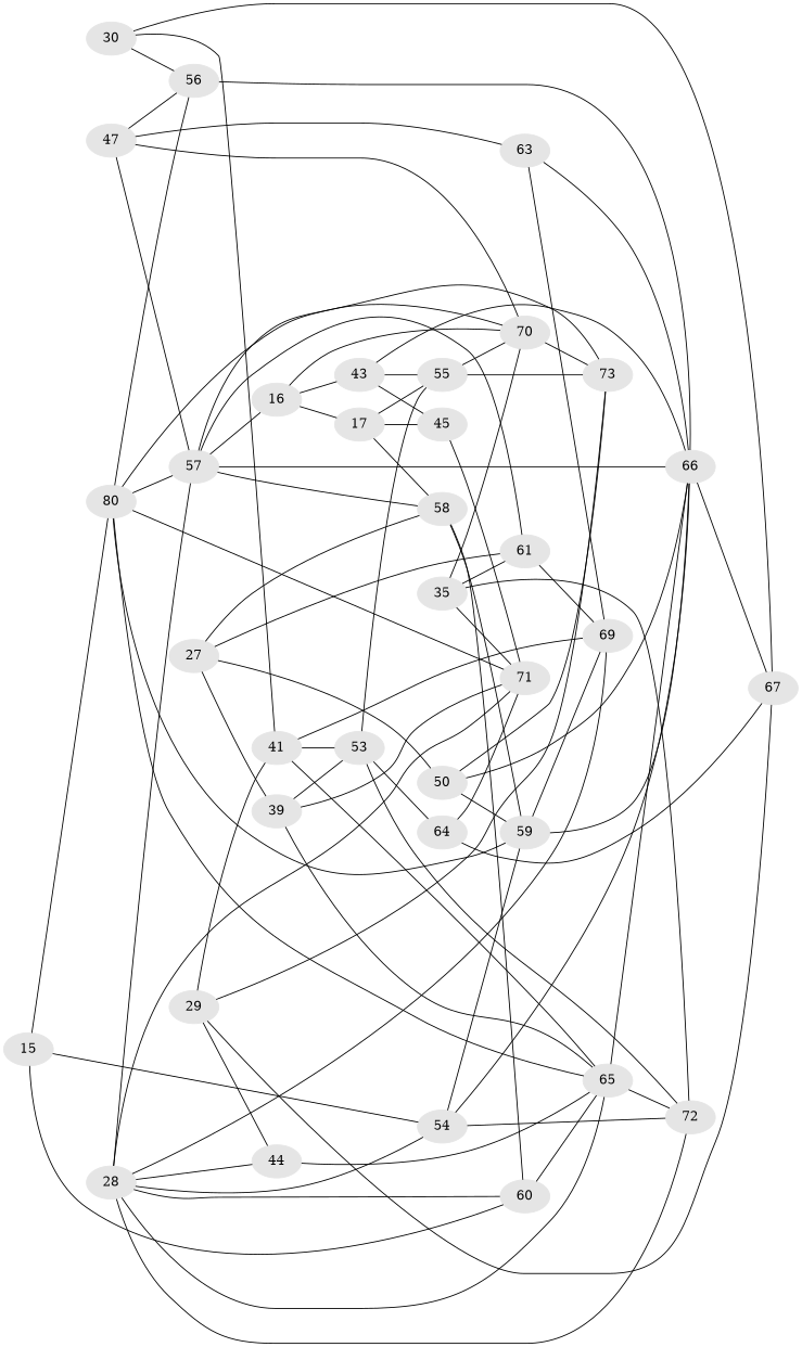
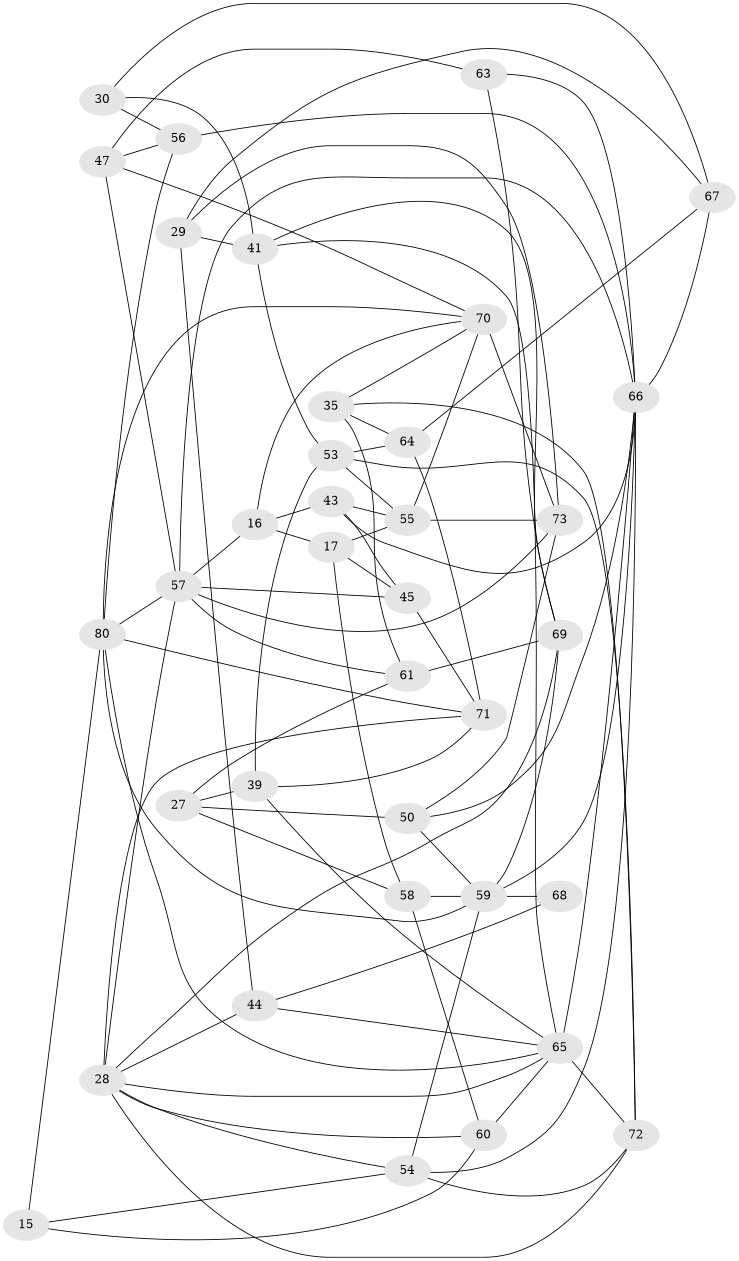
  graph {
    rankdir=LR
    node [color=gray90 style=filled]
    n1 [label=80 super="+7+38"]
    15
    54 [super="+36"]
    60
    17 [super="+2"]
    16
    43
    70 [super="+32"]
    57 [super="+3+42+34+23"]
    65 [super="+5+13"]
    71
    56 [super="+6"]
    59 [super="+46+48"]
    72 [super="+31"]
    66 [super="+8+26"]
    45
    55 [super="+24+33"]
    58 [super="+12+52"]
    73 [super="+51+49"]
    27
    39
    50 [super="+14"]
    61
    53 [super="+25"]
    69 [super="+62"]
    28 [super="+18+20"]
    44
+   68
    41 [super="+21"]
    29
    67
    30
    35
    64
    63 [super="+22"]
    47 [super="+19"]
    n1 -- 70
    n1 -- 57
    n1 -- 65
    n1 -- 71
    n1 -- 56 [weight=2]
    n1 -- 59
    15 -- n1
    15 -- 54
    15 -- 60
    54 -- 59 [weight=2]
    54 -- 72
    54 -- 66
    60 -- 65
    17 -- 45 [weight=2]
    17 -- 55
    17 -- 58 [weight=2]
    16 -- 17
    16 -- 43
    16 -- 70
    43 -- 66
    43 -- 45
    43 -- 55
    70 -- 73
    57 -- 16
    57 -- 66 [weight=3]
-   57 -- 58 [weight=2]
+   57 -- 45 [weight=2]
    57 -- 73 [weight=2]
    57 -- 61
    65 -- 72
    65 -- 66
    56 -- 66
    59 -- 66
    59 -- 69
+   59 -- 68 [weight=3]
    66 -- 67
    45 -- 71
    55 -- 70 [weight=2]
    55 -- 73 [weight=2]
    58 -- 60
    58 -- 59 [weight=2]
    27 -- 58
    27 -- 39
    27 -- 50
    27 -- 61
    39 -- 65
    39 -- 71
    39 -- 53
    50 -- 59 [weight=2]
    50 -- 66
    50 -- 73 [weight=2]
    61 -- 69
    53 -- 72
    53 -- 55 [weight=2]
    53 -- 64
    28 -- 54
    28 -- 60
    28 -- 57 [weight=2]
    28 -- 65
    28 -- 71
    28 -- 72 [weight=2]
    28 -- 69
    28 -- 44
    44 -- 65
+   44 -- 68
    41 -- 65
    41 -- 53
    41 -- 69
    29 -- 73
    29 -- 44
    29 -- 41
    29 -- 67
    30 -- 56
    30 -- 41 [weight=2]
    30 -- 67
    35 -- 70
    35 -- 72
    35 -- 61
-   35 -- 71
+   35 -- 64
    64 -- 71
    64 -- 67
    63 -- 66 [weight=2]
    63 -- 69 [weight=2]
    47 -- 70 [weight=2]
    47 -- 57
    47 -- 56 [weight=2]
    47 -- 63
  }
